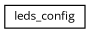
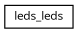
  digraph {
    rankdir=TB
    fontname="Open Sans"
-   n1 [color=black fillcolor=white fontname="Open Sans" fontsize=10 height=0.2 label=leds_config shape=record style=filled width=0.4]
+   n1 [color=black fillcolor=white fontname="Open Sans" fontsize=10 height=0.2 label=leds_leds shape=record style=filled width=0.4]
  }
